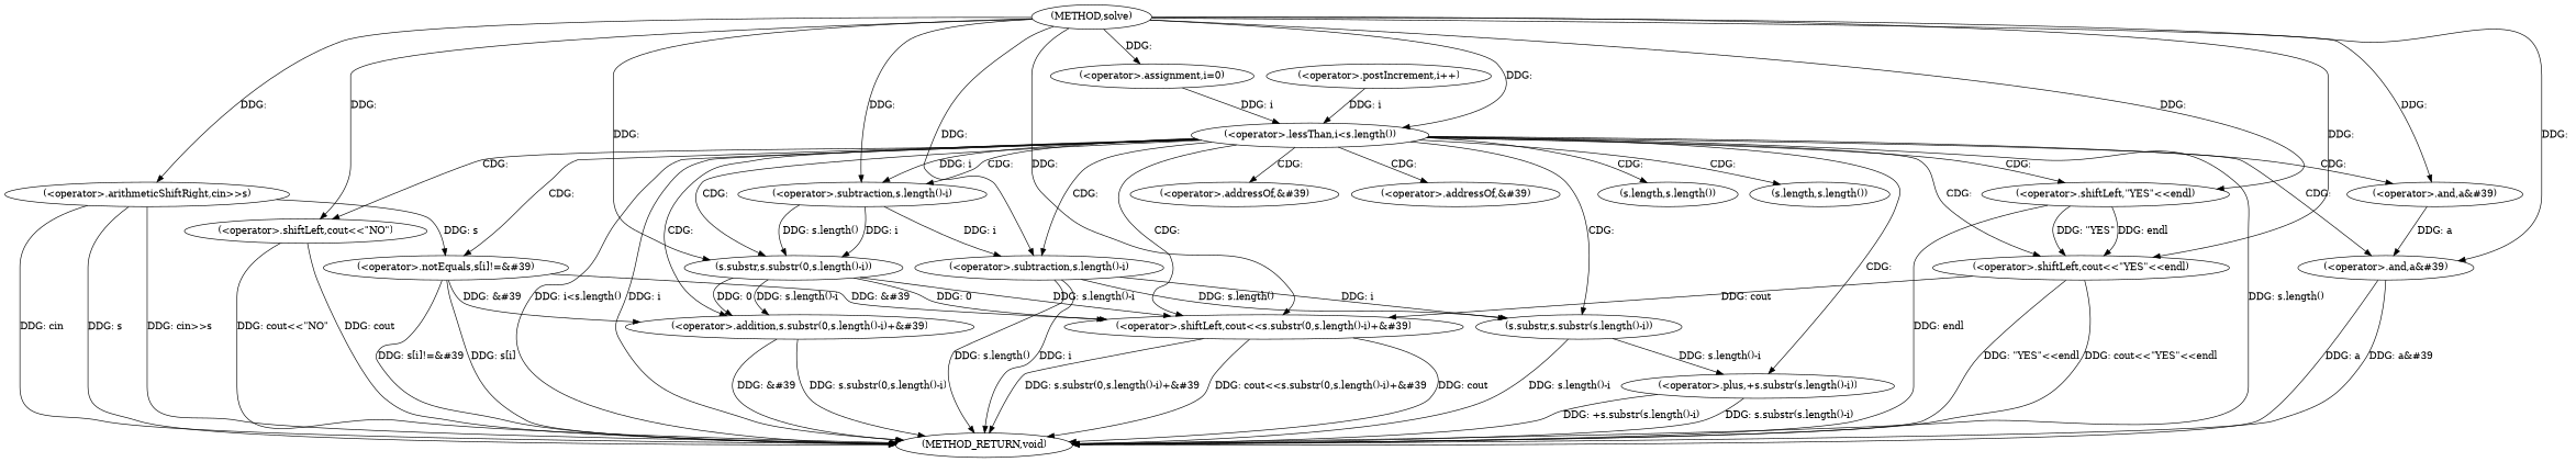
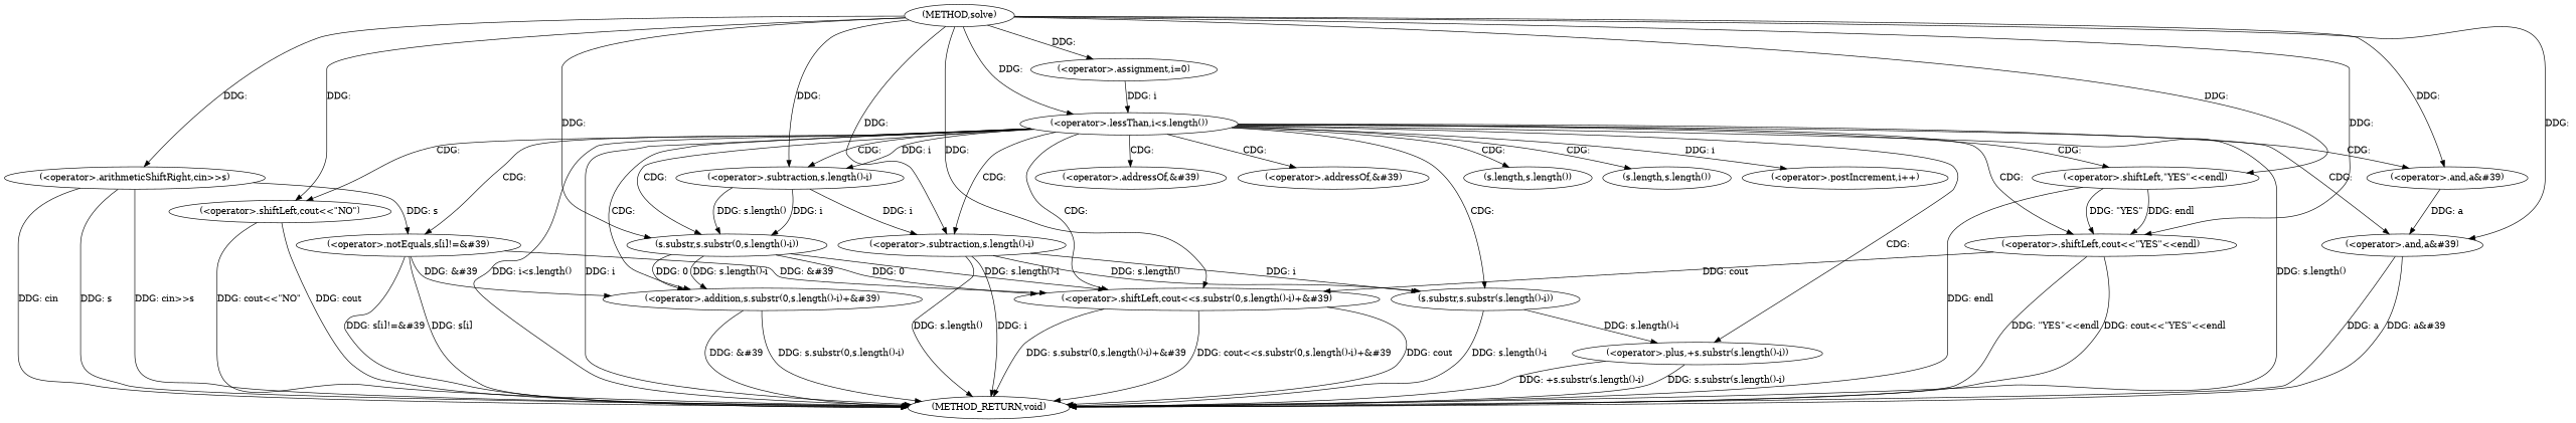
  digraph {
    n1 [label="(METHOD,solve)"]
    n2 [label="(<operator>.arithmeticShiftRight,cin>>s)"]
    n3 [label="(<operator>.shiftLeft,cout<<\"NO\")"]
    n4 [label="(<operator>.assignment,i=0)"]
    n5 [label="(<operator>.lessThan,i<s.length())"]
    n6 [label="(<operator>.and,a&#39)"]
    n7 [label="(<operator>.shiftLeft,cout<<\"YES\"<<endl)"]
    n8 [label="(<operator>.shiftLeft,cout<<s.substr(0,s.length()-i)+&#39)"]
    n9 [label="(<operator>.and,a&#39)"]
    n10 [label="(<operator>.shiftLeft,\"YES\"<<endl)"]
    n11 [label="(s.substr,s.substr(0,s.length()-i))"]
    n12 [label="(<operator>.subtraction,s.length()-i)"]
    n13 [label="(<operator>.subtraction,s.length()-i)"]
    n14 [label="(METHOD_RETURN,void)"]
    n15 [label="(<operator>.notEquals,s[i]!=&#39)"]
    n16 [label="(<operator>.plus,+s.substr(s.length()-i))"]
    n17 [label="(<operator>.addition,s.substr(0,s.length()-i)+&#39)"]
    n18 [label="(s.substr,s.substr(s.length()-i))"]
    n19 [label="(<operator>.addressOf,&#39)"]
    n20 [label="(<operator>.addressOf,&#39)"]
    n21 [label="(s.length,s.length())"]
    n22 [label="(s.length,s.length())"]
    n23 [label="(<operator>.postIncrement,i++)"]
    n1 -> n2 [label="DDG: "]
    n1 -> n3 [label="DDG: "]
    n1 -> n4 [label="DDG: "]
    n1 -> n5 [label="DDG: "]
    n1 -> n6 [label="DDG: "]
    n1 -> n7 [label="DDG: "]
    n1 -> n8 [label="DDG: "]
    n1 -> n9 [label="DDG: "]
    n1 -> n10 [label="DDG: "]
    n1 -> n11 [label="DDG: "]
    n1 -> n12 [label="DDG: "]
    n1 -> n13 [label="DDG: "]
    n2 -> n14 [label="DDG: s"]
    n2 -> n14 [label="DDG: cin>>s"]
    n2 -> n14 [label="DDG: cin"]
    n2 -> n15 [label="DDG: s"]
    n3 -> n14 [label="DDG: cout"]
    n3 -> n14 [label="DDG: cout<<\"NO\""]
    n4 -> n5 [label="DDG: i"]
    n5 -> n3 [label="CDG: "]
    n5 -> n6 [label="CDG: "]
    n5 -> n7 [label="CDG: "]
    n5 -> n8 [label="CDG: "]
    n5 -> n9 [label="CDG: "]
    n5 -> n10 [label="CDG: "]
    n5 -> n11 [label="CDG: "]
    n5 -> n12 [label="CDG: "]
    n5 -> n13 [label="DDG: i"]
    n5 -> n13 [label="CDG: "]
    n5 -> n14 [label="DDG: i"]
    n5 -> n14 [label="DDG: s.length()"]
    n5 -> n14 [label="DDG: i<s.length()"]
    n5 -> n15 [label="CDG: "]
    n5 -> n16 [label="CDG: "]
    n5 -> n17 [label="CDG: "]
    n5 -> n18 [label="CDG: "]
    n5 -> n19 [label="CDG: "]
    n5 -> n20 [label="CDG: "]
    n5 -> n21 [label="CDG: "]
    n5 -> n22 [label="CDG: "]
    n6 -> n9 [label="DDG: a"]
    n7 -> n8 [label="DDG: cout"]
    n7 -> n14 [label="DDG: \"YES\"<<endl"]
    n7 -> n14 [label="DDG: cout<<\"YES\"<<endl"]
    n8 -> n14 [label="DDG: cout"]
    n8 -> n14 [label="DDG: s.substr(0,s.length()-i)+&#39"]
    n8 -> n14 [label="DDG: cout<<s.substr(0,s.length()-i)+&#39"]
    n9 -> n14 [label="DDG: a"]
    n9 -> n14 [label="DDG: a&#39"]
    n10 -> n7 [label="DDG: \"YES\""]
    n10 -> n7 [label="DDG: endl"]
    n10 -> n14 [label="DDG: endl"]
    n11 -> n8 [label="DDG: s.length()-i"]
    n11 -> n8 [label="DDG: 0"]
    n11 -> n17 [label="DDG: s.length()-i"]
    n11 -> n17 [label="DDG: 0"]
    n12 -> n14 [label="DDG: s.length()"]
    n12 -> n14 [label="DDG: i"]
    n12 -> n18 [label="DDG: i"]
    n12 -> n18 [label="DDG: s.length()"]
    n13 -> n11 [label="DDG: s.length()"]
    n13 -> n11 [label="DDG: i"]
    n13 -> n12 [label="DDG: i"]
    n15 -> n8 [label="DDG: &#39"]
    n15 -> n14 [label="DDG: s[i]"]
    n15 -> n14 [label="DDG: s[i]!=&#39"]
    n15 -> n17 [label="DDG: &#39"]
    n16 -> n14 [label="DDG: s.substr(s.length()-i)"]
    n16 -> n14 [label="DDG: +s.substr(s.length()-i)"]
    n17 -> n14 [label="DDG: s.substr(0,s.length()-i)"]
    n17 -> n14 [label="DDG: &#39"]
    n18 -> n14 [label="DDG: s.length()-i"]
    n18 -> n16 [label="DDG: s.length()-i"]
-   n23 -> n5 [label="DDG: i"]
+   n5 -> n23 [label="DDG: i"]
  }
